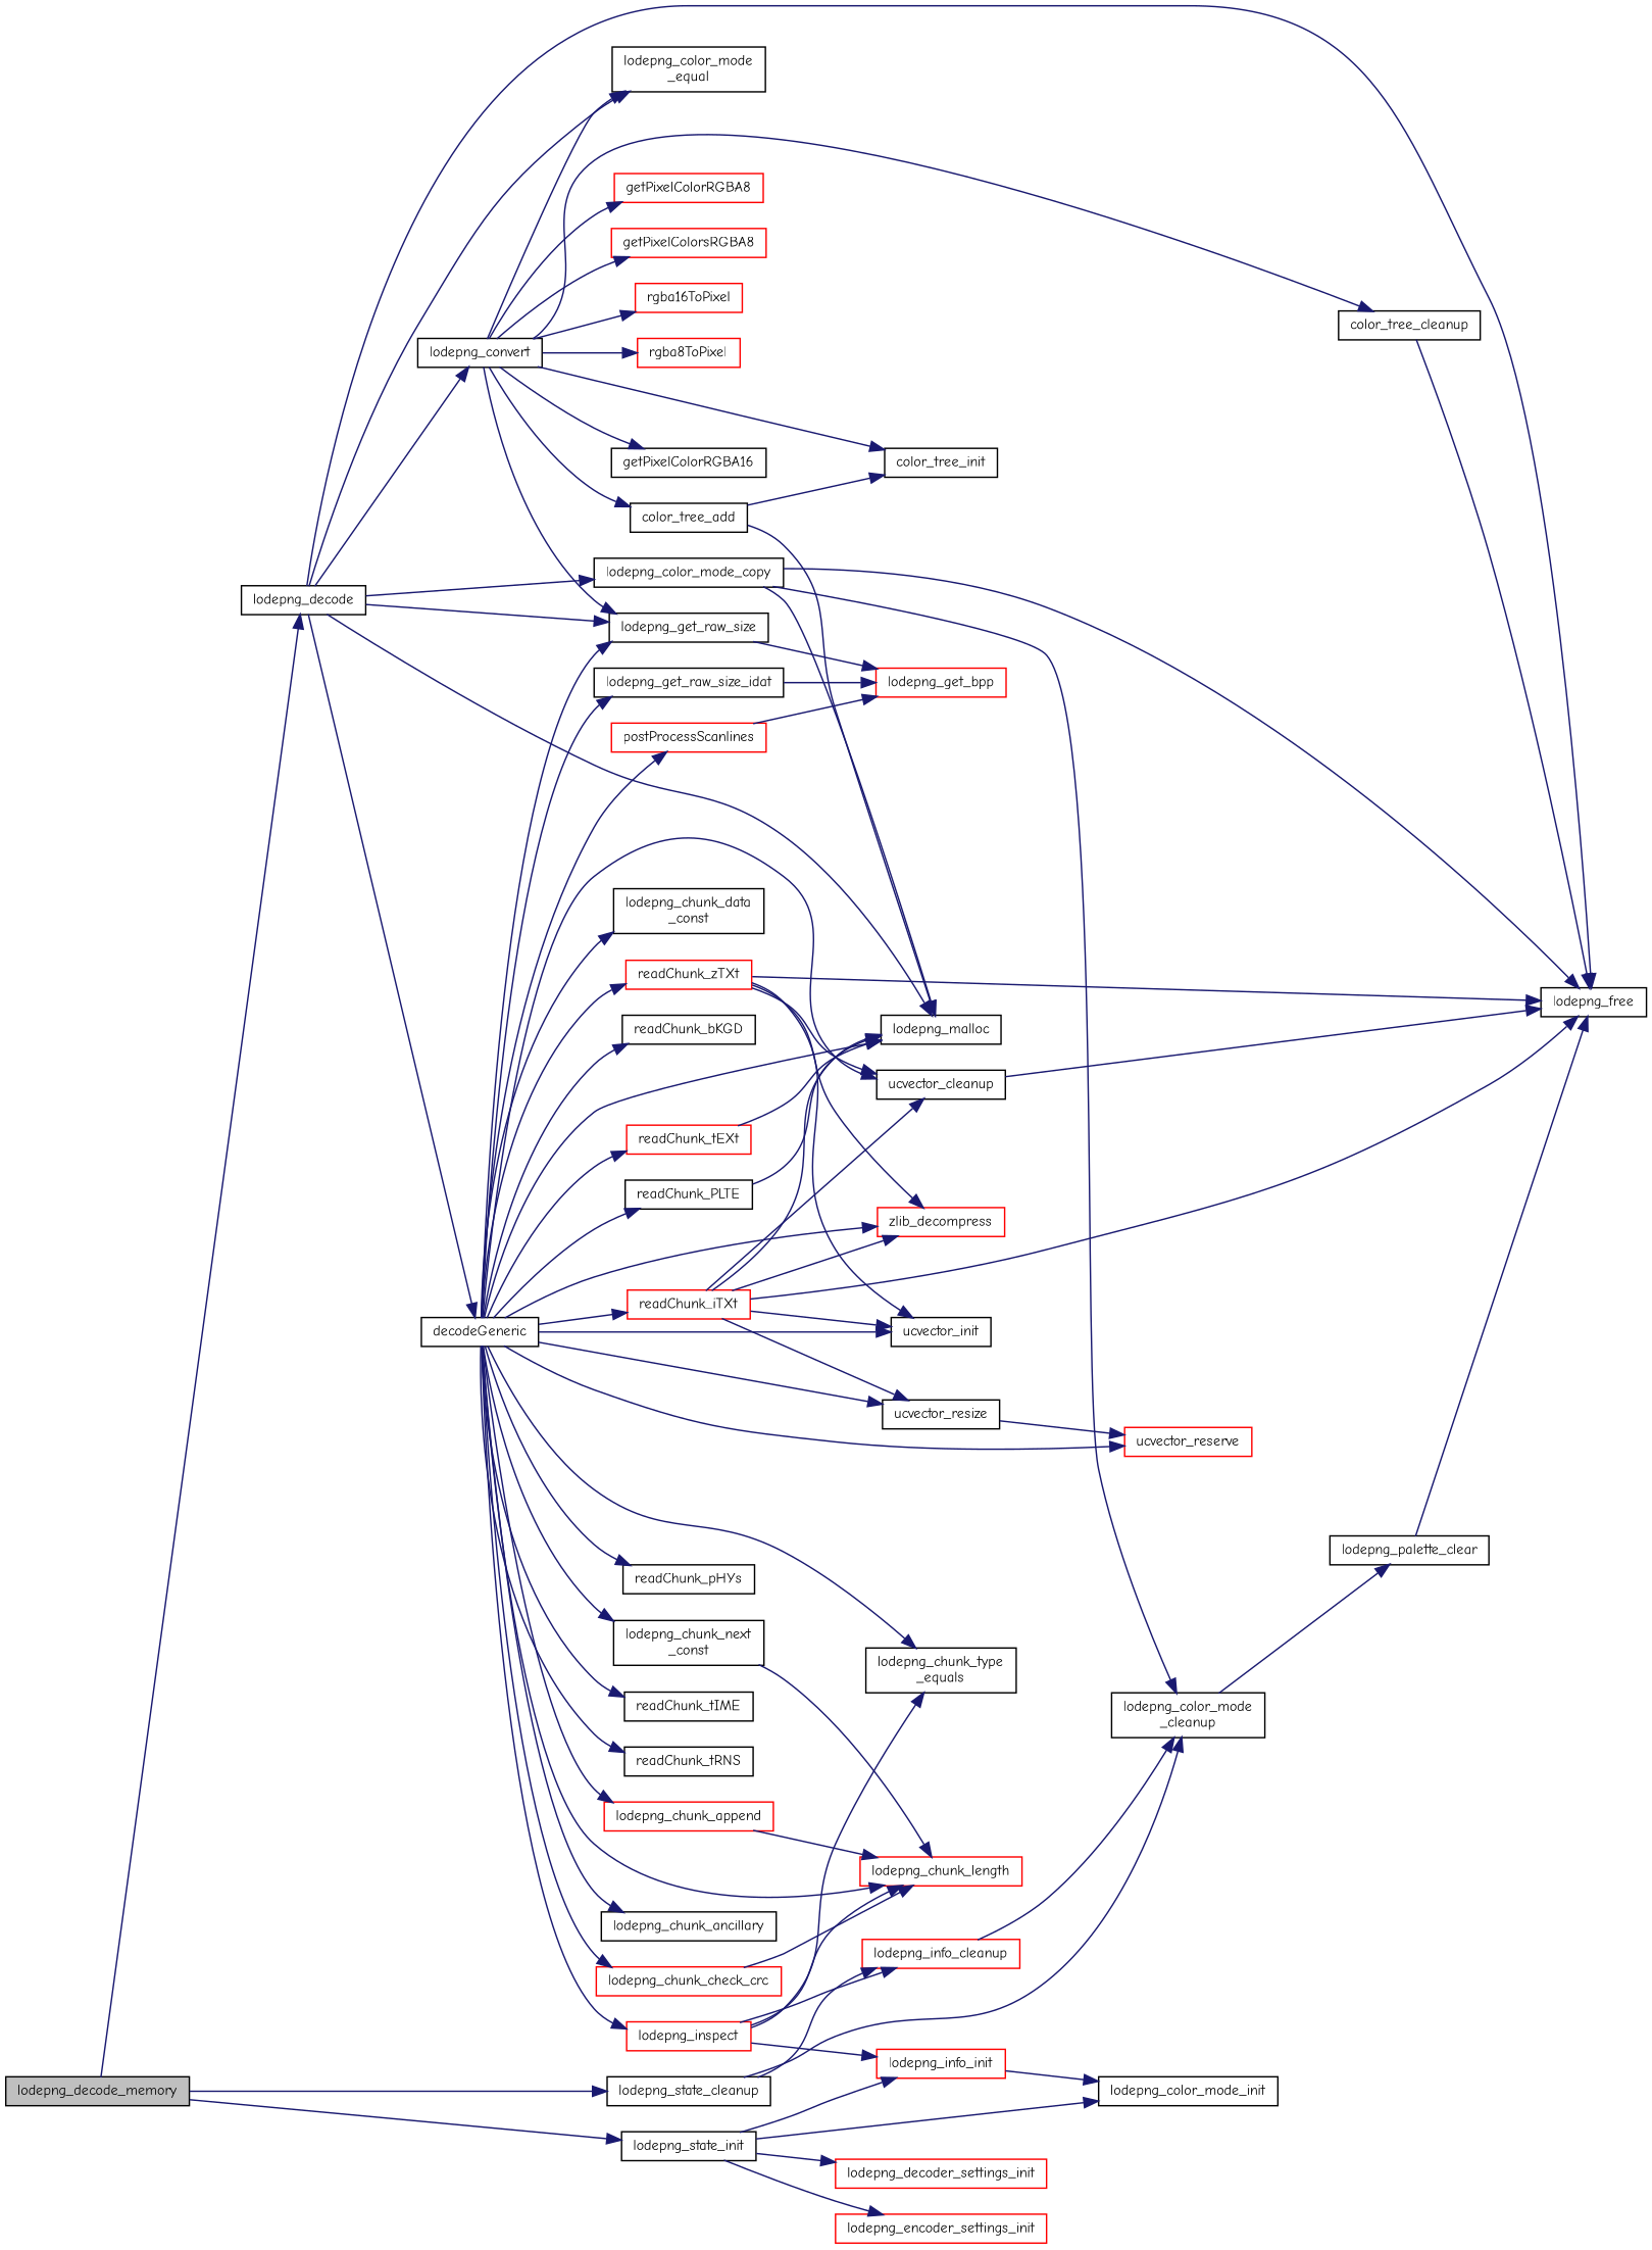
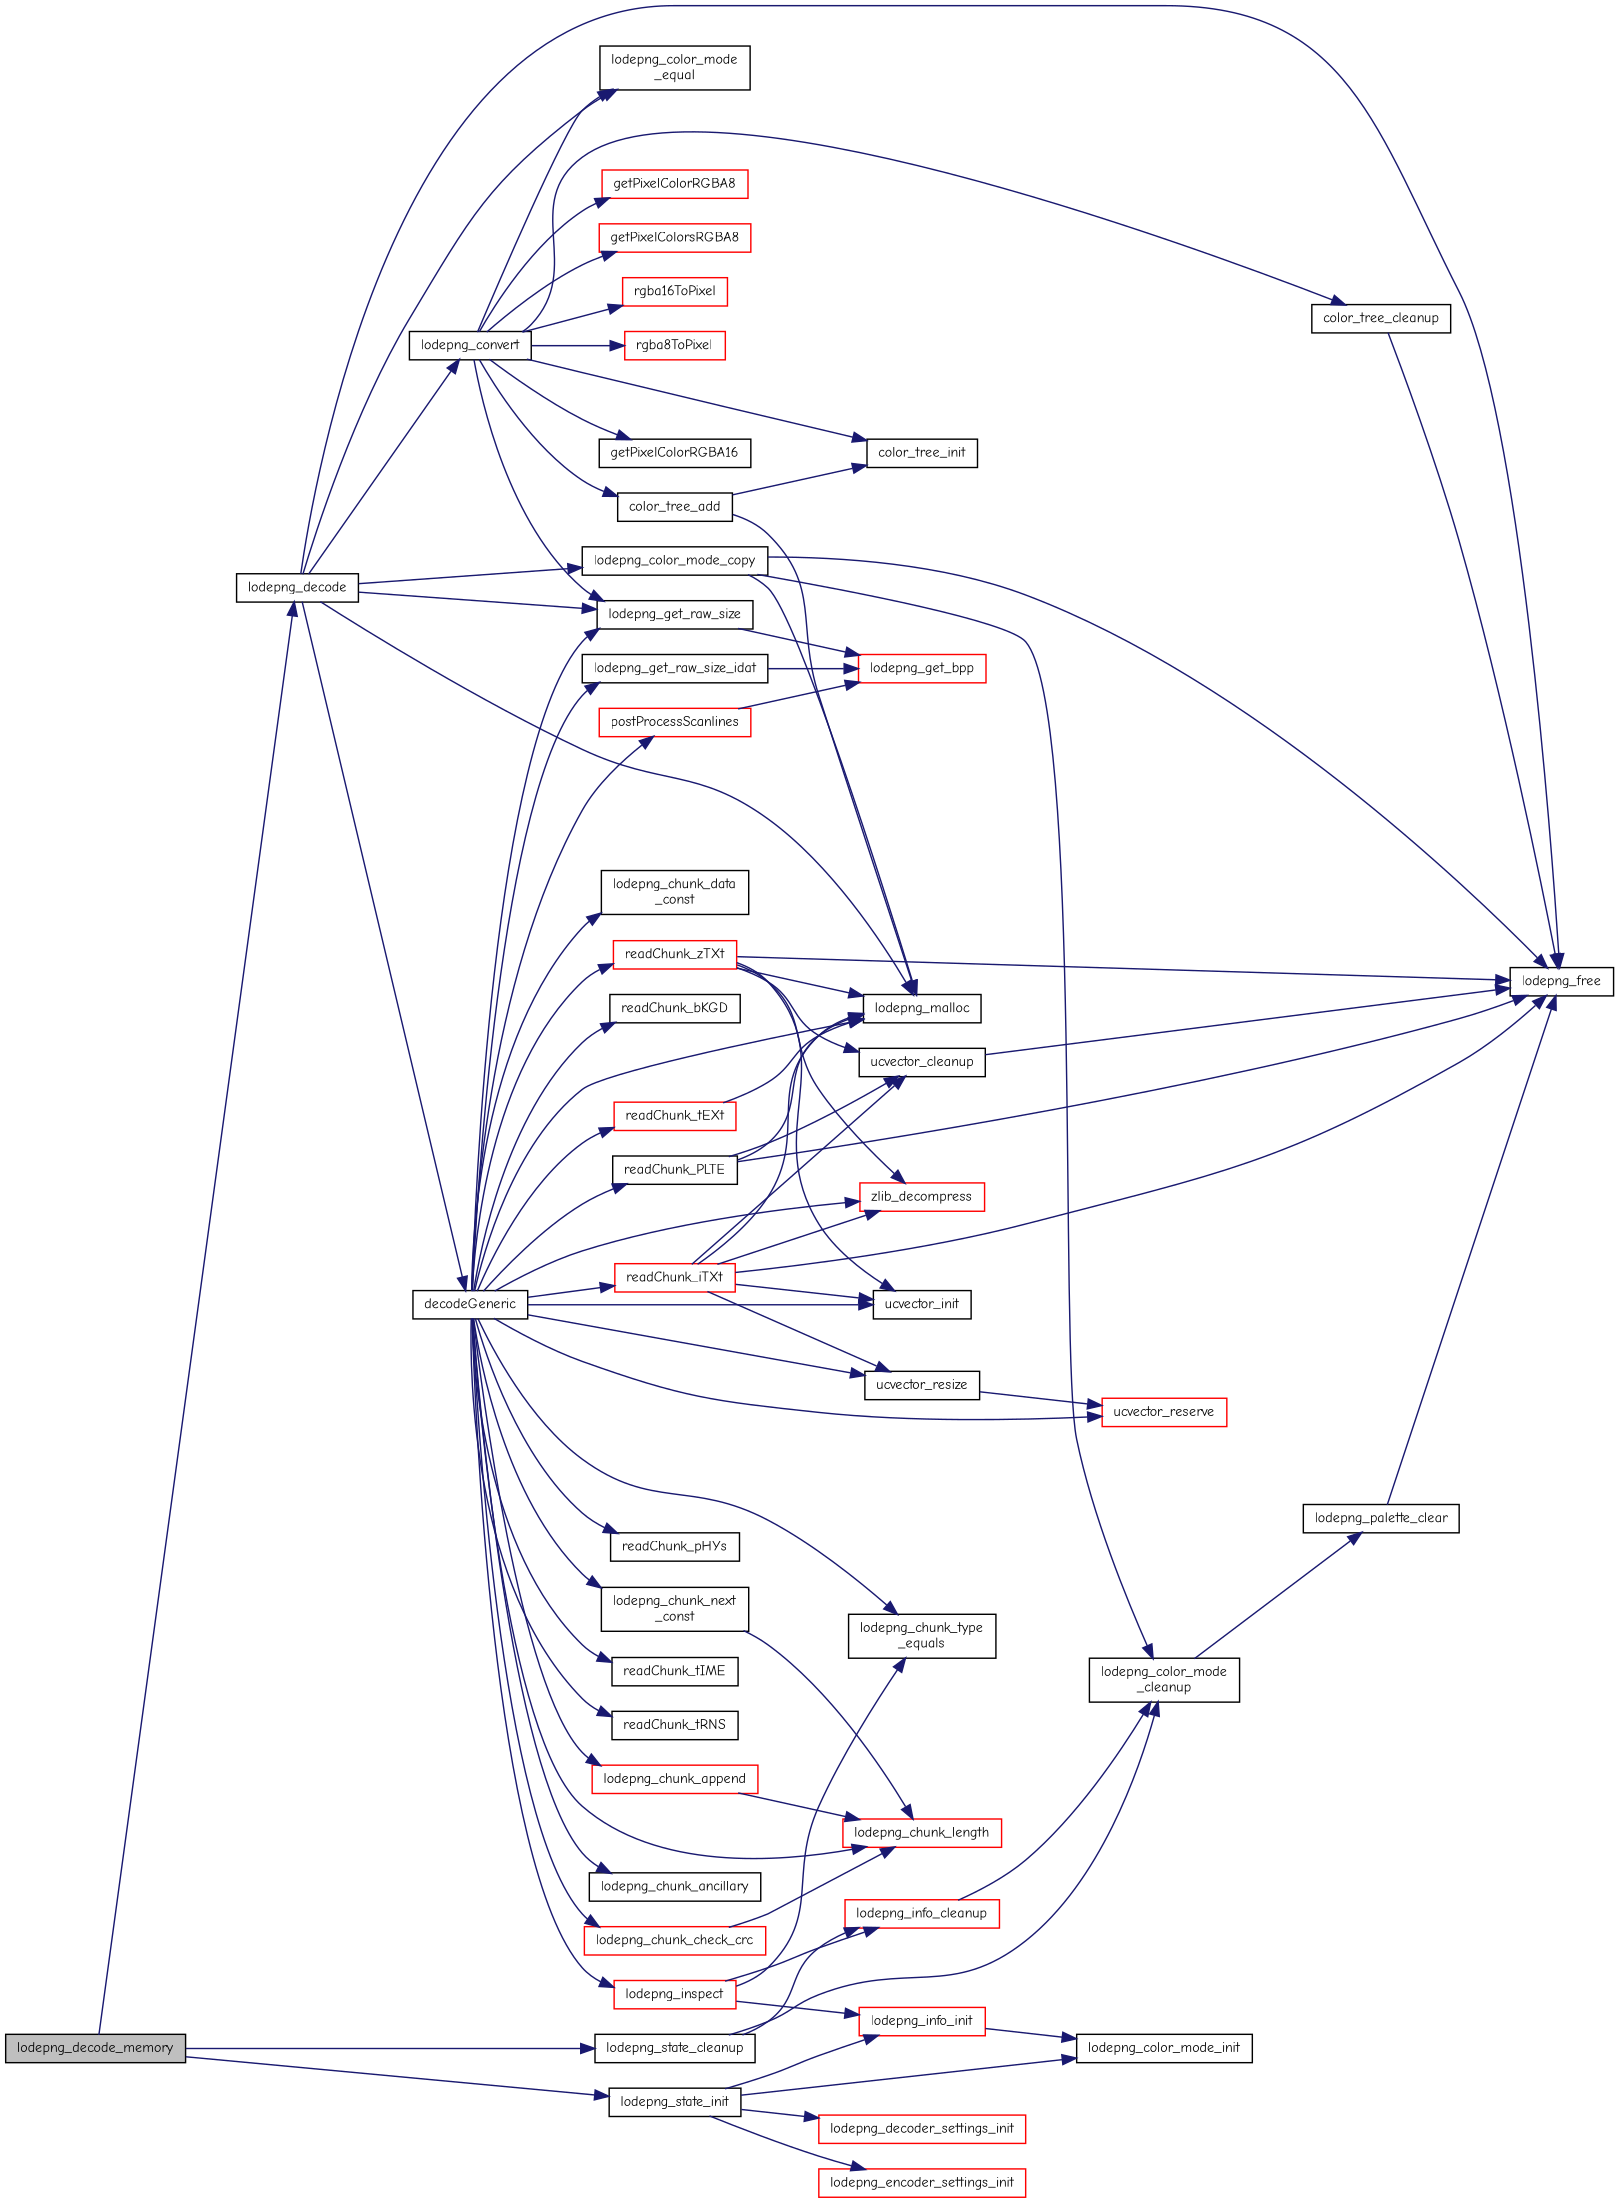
  digraph {
    fontname="Comic Neue"
    rankdir=LR
    node [color=black fillcolor=white fontname="Comic Neue" fontsize=10 shape=record style=filled]
    edge [color=midnightblue fontname="Comic Neue" fontsize=10 labelfontname=Helvetica labelfontsize=10 style=solid]
    n1 [fillcolor=grey75 fontcolor=black height=0.2 label=lodepng_decode_memory width=0.4]
    n2 [height=0.2 label=lodepng_decode width=0.4]
    n3 [height=0.2 label=lodepng_state_cleanup width=0.4]
    n4 [height=0.2 label=lodepng_state_init width=0.4]
    n5 [height=0.2 label=decodeGeneric width=0.4]
    n6 [height=0.2 label=lodepng_get_raw_size width=0.4]
    n7 [height=0.2 label=lodepng_free width=0.4]
    n8 [height=0.2 label=lodepng_malloc width=0.4]
    n9 [height=0.2 label=lodepng_color_mode_copy width=0.4]
    n10 [height=0.2 label="lodepng_color_mode\l_equal" width=0.4]
    n11 [height=0.2 label=lodepng_convert width=0.4]
    n12 [color=red height=0.2 label=lodepng_info_cleanup width=0.4]
    n13 [height=0.2 label="lodepng_color_mode\l_cleanup" width=0.4]
    n14 [color=red height=0.2 label=lodepng_info_init width=0.4]
    n15 [height=0.2 label=lodepng_color_mode_init width=0.4]
    n16 [color=red height=0.2 label=lodepng_decoder_settings_init width=0.4]
    n17 [color=red height=0.2 label=lodepng_encoder_settings_init width=0.4]
    n18 [height=0.2 label=lodepng_chunk_ancillary width=0.4]
    n19 [color=red height=0.2 label=lodepng_chunk_append width=0.4]
    n20 [color=red height=0.2 label=lodepng_chunk_length width=0.4]
    n21 [color=red height=0.2 label=lodepng_chunk_check_crc width=0.4]
    n22 [height=0.2 label="lodepng_chunk_data\l_const" width=0.4]
    n23 [height=0.2 label="lodepng_chunk_next\l_const" width=0.4]
    n24 [height=0.2 label="lodepng_chunk_type\l_equals" width=0.4]
    n25 [height=0.2 label=lodepng_get_raw_size_idat width=0.4]
    n26 [color=red height=0.2 label=lodepng_inspect width=0.4]
    n27 [color=red height=0.2 label=postProcessScanlines width=0.4]
    n28 [height=0.2 label=readChunk_bKGD width=0.4]
    n29 [color=red height=0.2 label=readChunk_iTXt width=0.4]
    n30 [height=0.2 label=ucvector_cleanup width=0.4]
    n31 [height=0.2 label=ucvector_init width=0.4]
    n32 [height=0.2 label=ucvector_resize width=0.4]
    n33 [color=red height=0.2 label=ucvector_reserve width=0.4]
    n34 [color=red height=0.2 label=zlib_decompress width=0.4]
    n35 [height=0.2 label=readChunk_pHYs width=0.4]
    n36 [height=0.2 label=readChunk_PLTE width=0.4]
    n37 [color=red height=0.2 label=readChunk_tEXt width=0.4]
    n38 [height=0.2 label=readChunk_tIME width=0.4]
    n39 [height=0.2 label=readChunk_tRNS width=0.4]
    n40 [color=red height=0.2 label=readChunk_zTXt width=0.4]
    n41 [color=red height=0.2 label=lodepng_get_bpp width=0.4]
    n42 [height=0.2 label=color_tree_add width=0.4]
    n43 [height=0.2 label=color_tree_init width=0.4]
    n44 [height=0.2 label=color_tree_cleanup width=0.4]
    n45 [height=0.2 label=getPixelColorRGBA16 width=0.4]
    n46 [color=red height=0.2 label=getPixelColorRGBA8 width=0.4]
    n47 [color=red height=0.2 label=getPixelColorsRGBA8 width=0.4]
    n48 [color=red height=0.2 label=rgba16ToPixel width=0.4]
    n49 [color=red height=0.2 label=rgba8ToPixel width=0.4]
    n50 [height=0.2 label=lodepng_palette_clear width=0.4]
    n1 -> n2
    n1 -> n3
    n1 -> n4
    n2 -> n5
    n2 -> n6
    n2 -> n7
    n2 -> n8
    n2 -> n9
    n2 -> n10
    n2 -> n11
    n3 -> n12
    n3 -> n13
    n4 -> n14
    n4 -> n15
    n4 -> n16
    n4 -> n17
    n5 -> n6
    n5 -> n8
    n5 -> n18
    n5 -> n19
    n5 -> n20
    n5 -> n21
    n5 -> n22
    n5 -> n23
    n5 -> n24
    n5 -> n25
    n5 -> n26
    n5 -> n27
    n5 -> n28
    n5 -> n29
-   n5 -> n30
+   n36 -> n30
    n5 -> n31
    n5 -> n32
    n5 -> n33
    n5 -> n34
    n5 -> n35
    n5 -> n36
    n5 -> n37
    n5 -> n38
    n5 -> n39
    n5 -> n40
    n6 -> n41
    n9 -> n7
    n9 -> n8
    n9 -> n13
    n11 -> n6
    n11 -> n10
    n11 -> n42
    n11 -> n43
    n11 -> n44
    n11 -> n45
    n11 -> n46
    n11 -> n47
    n11 -> n48
    n11 -> n49
    n12 -> n13
    n13 -> n50
    n14 -> n15
    n19 -> n20
    n21 -> n20
    n23 -> n20
    n25 -> n41
    n26 -> n12
    n26 -> n14
-   n26 -> n20
    n26 -> n24
    n27 -> n41
    n29 -> n7
    n29 -> n8
    n29 -> n30
    n29 -> n31
    n29 -> n32
    n29 -> n34
    n30 -> n7
    n32 -> n33
+   n36 -> n7
    n36 -> n8
    n37 -> n8
    n40 -> n7
+   n40 -> n8
    n40 -> n30
    n40 -> n31
    n40 -> n34
    n42 -> n8
    n42 -> n43
    n44 -> n7
    n50 -> n7
  }
